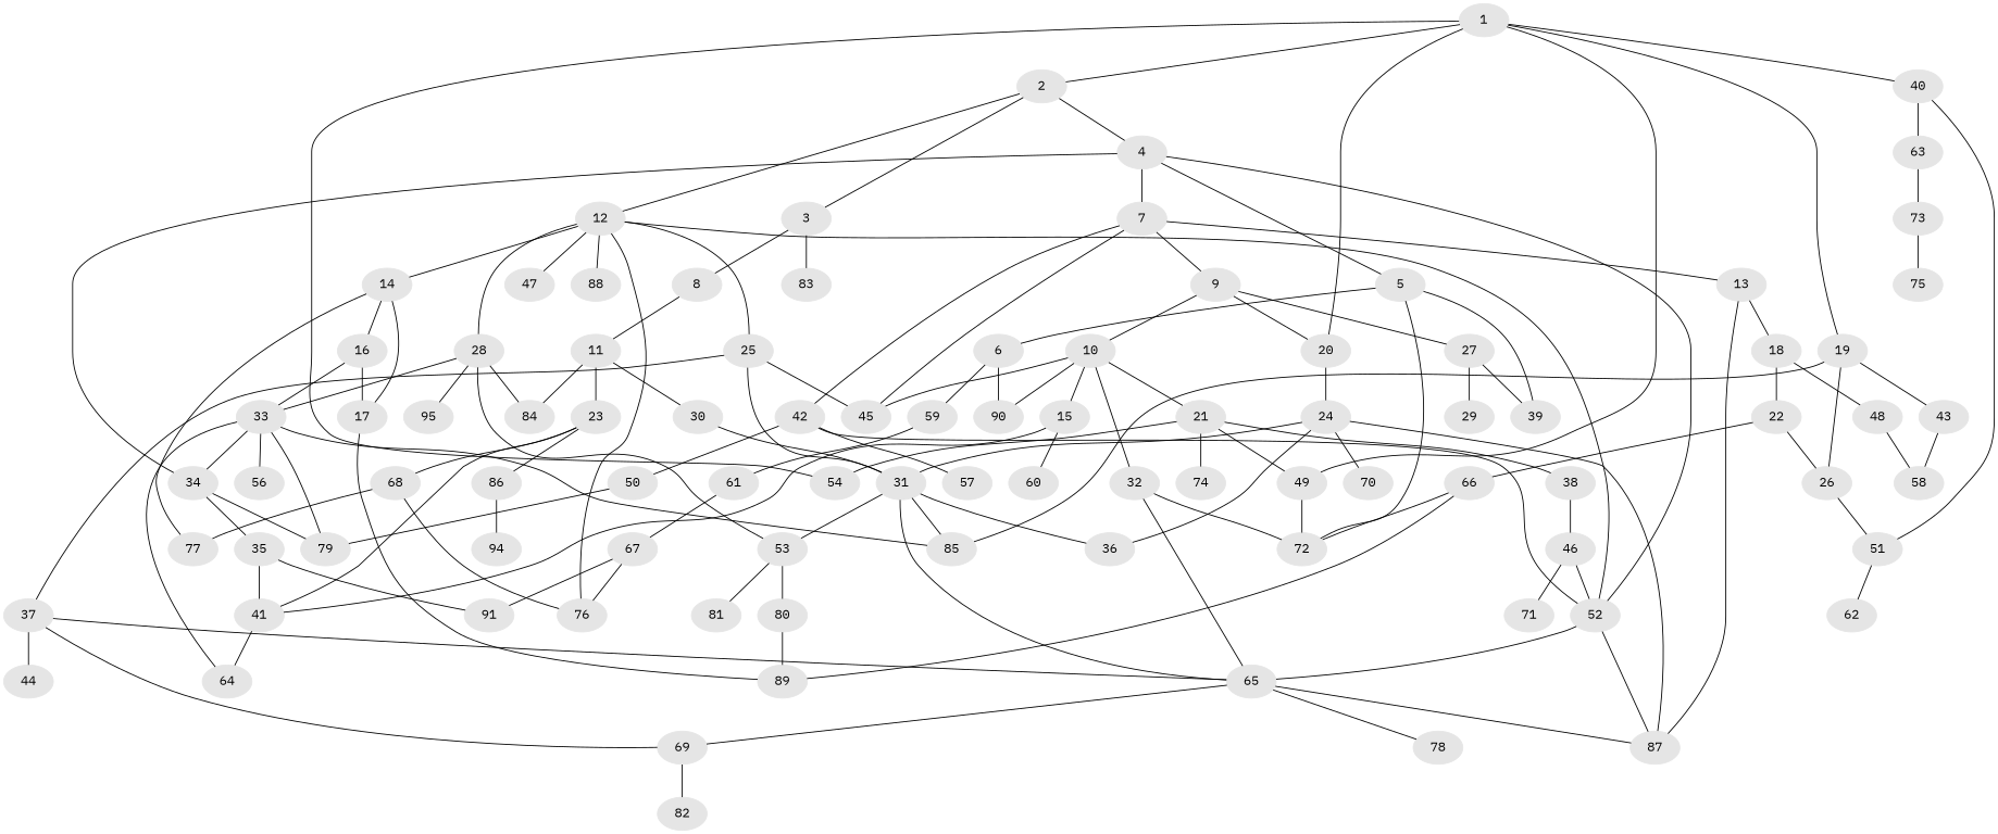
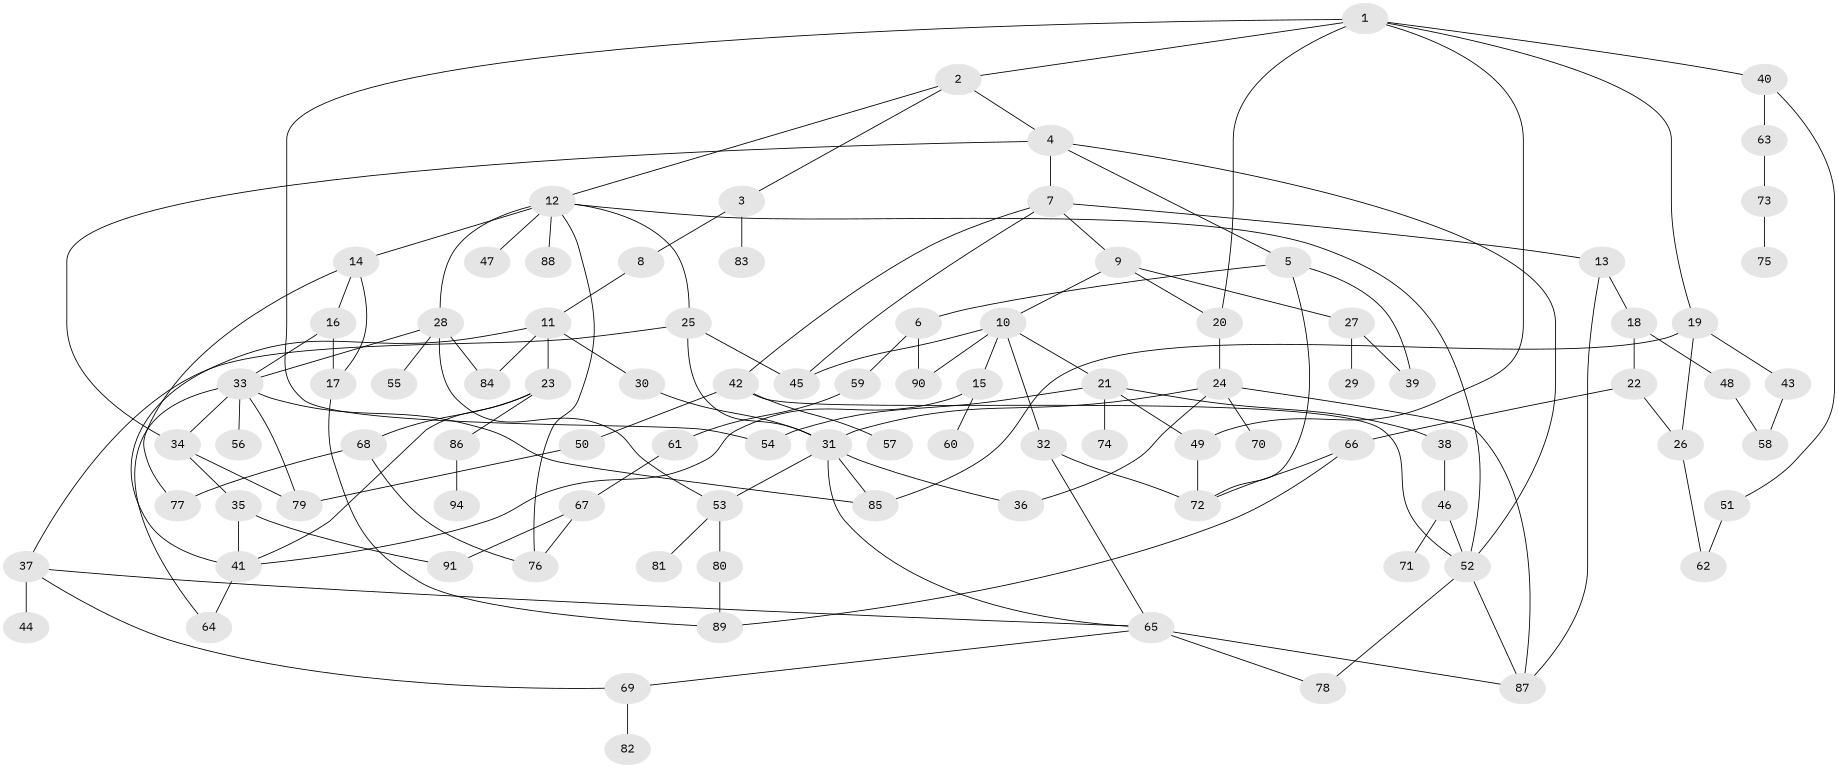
  graph {
    fontname="IBM Plex Mono"
    node [color=gray90 fontname="IBM Plex Mono" style=filled]
    edge [fontname="IBM Plex Mono"]
    1
    2
    19
    20
    40
    49
    54
    3
    4
    12
    26
    43
    85
    24
    51
    63
    72
    8
    83
    5
    7
    34
    52
    14
    25
    28
    47
    76
    88
    11
    6
    39
    9
    13
    42
    45
    79
    35
    87
    65
    59
    90
    61
    10
    27
    18
    50
    57
    23
    30
    41
    84
    15
    21
    32
    29
    60
    38
    74
    68
    86
    31
    64
    16
    17
    77
    37
    33
    53
-   55 [label=95]
+   55
    22
    48
    89
    56
    66
    58
    36
    70
    46
    n80 [label=94]
    44
    69
    62
    80
    81
    78
    91
    82
    71
    73
    67
    75
    1 -- 2
    1 -- 19
    1 -- 20
    1 -- 40
    1 -- 49
    1 -- 54
    2 -- 3
    2 -- 4
    2 -- 12
    19 -- 26
    19 -- 43
    19 -- 85
    20 -- 24
    40 -- 51
    40 -- 63
    49 -- 72
    3 -- 8
    3 -- 83
    4 -- 5
    4 -- 7
    4 -- 34
    4 -- 52
    12 -- 52
    12 -- 14
    12 -- 25
    12 -- 28
    12 -- 47
    12 -- 76
    12 -- 88
-   26 -- 51
+   26 -- 62
    43 -- 58
    24 -- 87
    24 -- 31
    24 -- 36
    24 -- 70
    51 -- 62
    63 -- 73
    8 -- 11
    5 -- 72
    5 -- 6
    5 -- 39
    7 -- 9
    7 -- 13
    7 -- 42
    7 -- 45
    34 -- 79
    34 -- 35
    52 -- 87
-   52 -- 65
+   52 -- 78
    14 -- 16
    14 -- 17
    14 -- 77
    25 -- 45
    25 -- 31
    25 -- 37
    28 -- 84
    28 -- 33
    28 -- 53
    28 -- 55
    11 -- 23
    11 -- 30
+   11 -- 41
    11 -- 84
    6 -- 59
    6 -- 90
    9 -- 20
    9 -- 10
    9 -- 27
    13 -- 87
    13 -- 18
    42 -- 52
    42 -- 50
    42 -- 57
    35 -- 41
    35 -- 91
    65 -- 87
    65 -- 69
    65 -- 78
    59 -- 61
    61 -- 67
    10 -- 45
    10 -- 90
    10 -- 15
    10 -- 21
    10 -- 32
    27 -- 39
    27 -- 29
    18 -- 22
    18 -- 48
    50 -- 79
    23 -- 41
    23 -- 68
    23 -- 86
    30 -- 31
    41 -- 64
    15 -- 41
    15 -- 60
    21 -- 49
    21 -- 54
    21 -- 38
    21 -- 74
    32 -- 72
    32 -- 65
    38 -- 46
    68 -- 76
    68 -- 77
    86 -- n80
    31 -- 85
    31 -- 65
    31 -- 53
    31 -- 36
    16 -- 17
    16 -- 33
    17 -- 89
    37 -- 65
    37 -- 44
    37 -- 69
    33 -- 85
    33 -- 34
    33 -- 79
    33 -- 64
    33 -- 56
    53 -- 80
    53 -- 81
    22 -- 26
    22 -- 66
    48 -- 58
    66 -- 72
    66 -- 89
    46 -- 52
    46 -- 71
    69 -- 82
    80 -- 89
    73 -- 75
    67 -- 76
    67 -- 91
  }
